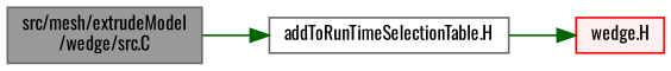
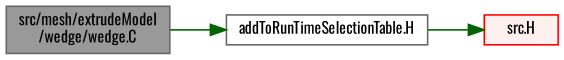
  digraph {
    fontname=Oswald
    rankdir=LR
    node [fontname=Oswald fontsize=10 shape=box style=filled]
    edge [color=darkgreen fontname=Oswald fontsize=10 labelfontname=Helvetica labelfontsize=10 style=solid]
-   n1 [color=gray40 fillcolor=grey60 fontcolor=black height=0.2 label="src/mesh/extrudeModel\l/wedge/src.C" width=0.4]
+   n1 [color=gray40 fillcolor=grey60 fontcolor=black height=0.2 label="src/mesh/extrudeModel\l/wedge/wedge.C" width=0.4]
    n2 [color=grey40 fillcolor=white height=0.2 label="addToRunTimeSelectionTable.H" width=0.4]
-   n3 [color=red fillcolor="#FFF0F0" height=0.2 label="wedge.H" width=0.4]
+   n3 [color=red fillcolor="#FFF0F0" height=0.2 label="src.H" width=0.4]
    n1 -> n2
    n2 -> n3
  }
